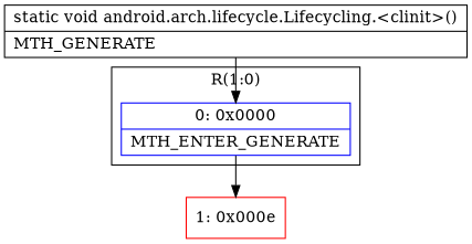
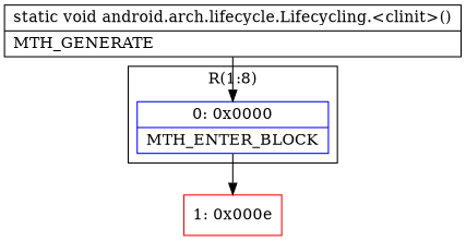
  digraph {
    node [shape=record]
-   n1 [color=blue label="{0\:\ 0x0000|MTH_ENTER_GENERATE\l}"]
+   n1 [color=blue label="{0\:\ 0x0000|MTH_ENTER_BLOCK\l}"]
    n2 [color=red label="{1\:\ 0x000e}"]
    n3 [label="{static void android.arch.lifecycle.Lifecycling.\<clinit\>()  | MTH_GENERATE\l}"]
    subgraph cluster_1 {
-     label="R(1:0)"
+     label="R(1:8)"
      n1
    }
    n1 -> n2
    n3 -> n1
  }
